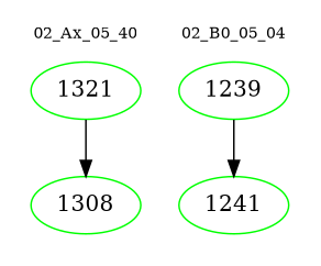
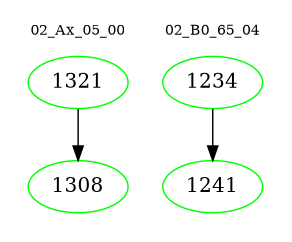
  digraph {
    node [color=green]
    edge [color=black]
    n1 [label=1321]
    n2 [label=1308]
-   n3 [label=1239]
+   n3 [label=1234]
    n4 [label=1241]
    subgraph cluster_1 {
      color=white
      fontsize=10
-     label="02_Ax_05_40"
+     label="02_Ax_05_00"
      n1
      n2
    }
    subgraph cluster_2 {
      color=white
      fontsize=10
-     label="02_B0_05_04"
+     label="02_B0_65_04"
      n3
      n4
    }
    n1 -> n2
    n3 -> n4
  }
